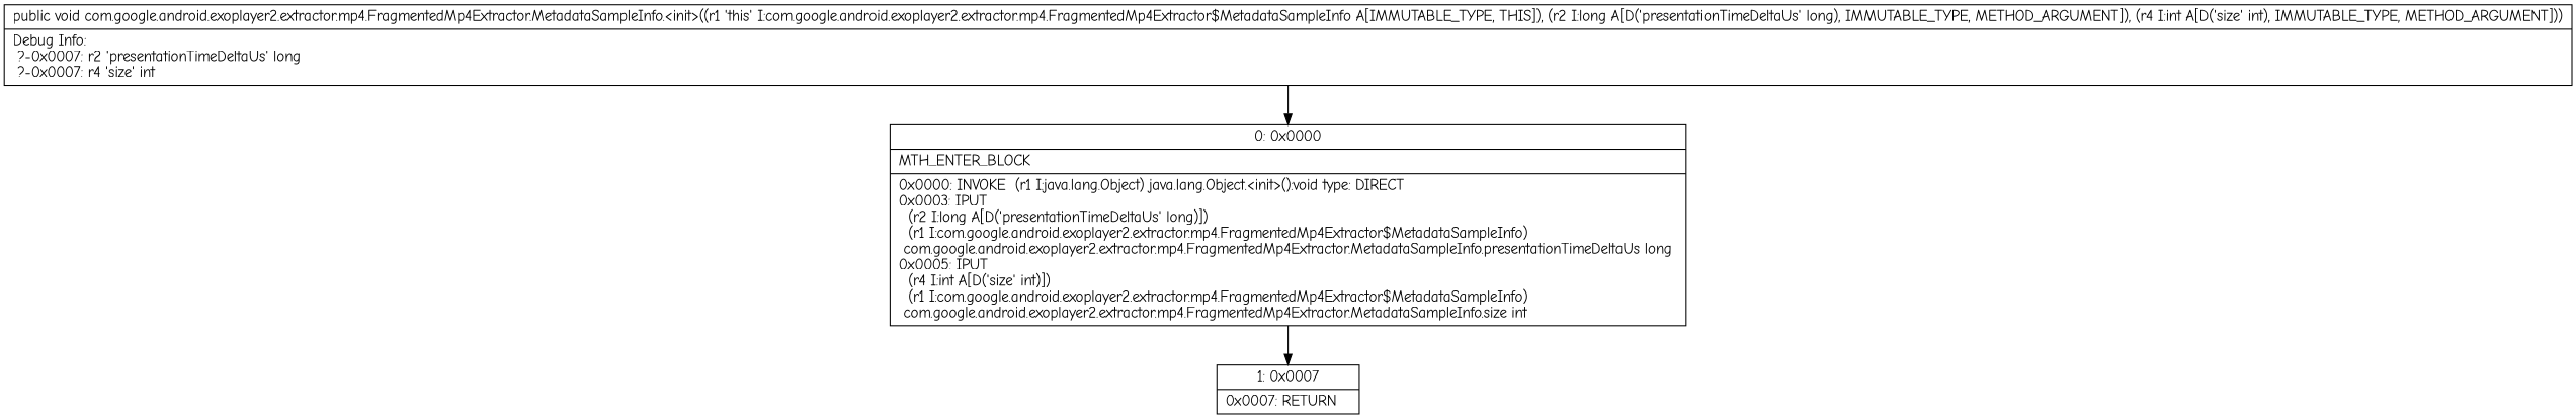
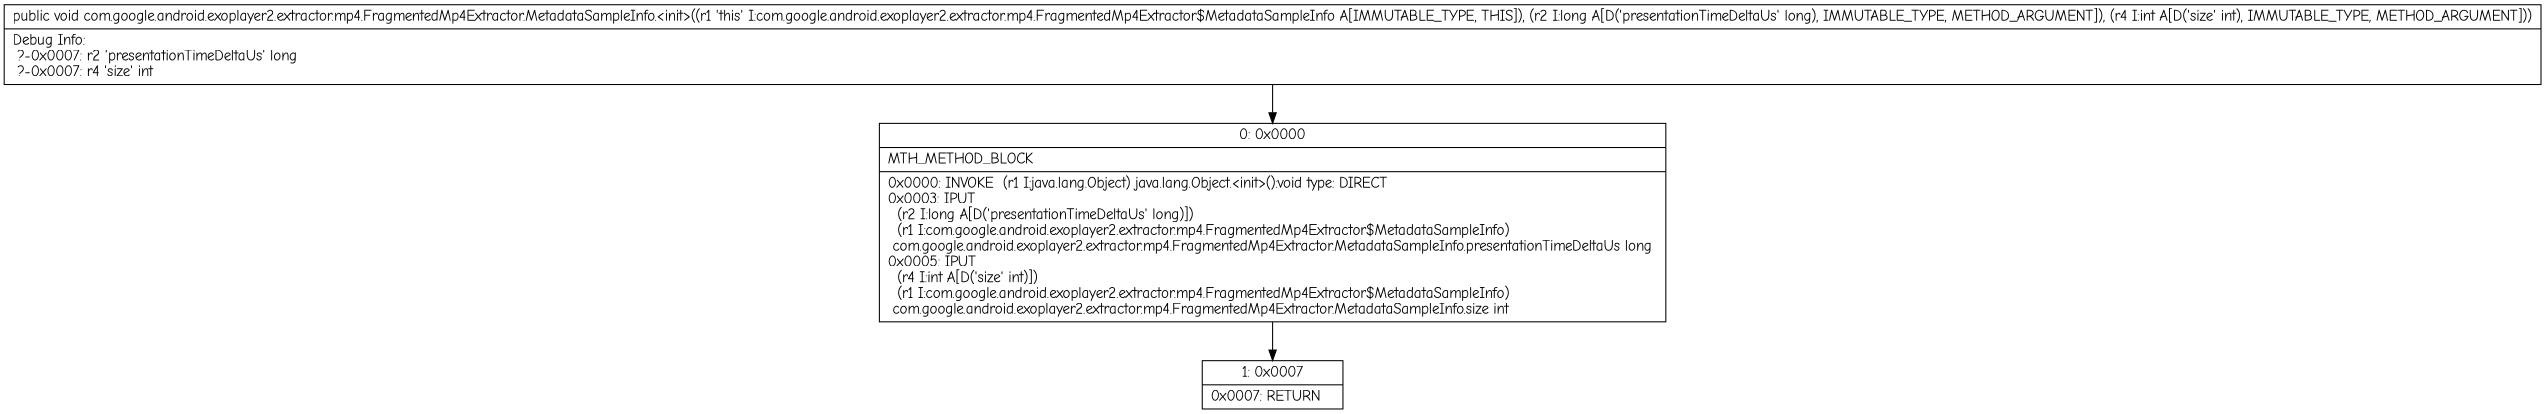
  digraph {
    fontname="Comic Neue"
    node [shape=record fontname="Comic Neue"]
    edge [fontname="Comic Neue"]
-   n1 [label="{0\:\ 0x0000|MTH_ENTER_BLOCK\l|0x0000: INVOKE  (r1 I:java.lang.Object) java.lang.Object.\<init\>():void type: DIRECT \l0x0003: IPUT  \l  (r2 I:long A[D('presentationTimeDeltaUs' long)])\l  (r1 I:com.google.android.exoplayer2.extractor.mp4.FragmentedMp4Extractor$MetadataSampleInfo)\l com.google.android.exoplayer2.extractor.mp4.FragmentedMp4Extractor.MetadataSampleInfo.presentationTimeDeltaUs long \l0x0005: IPUT  \l  (r4 I:int A[D('size' int)])\l  (r1 I:com.google.android.exoplayer2.extractor.mp4.FragmentedMp4Extractor$MetadataSampleInfo)\l com.google.android.exoplayer2.extractor.mp4.FragmentedMp4Extractor.MetadataSampleInfo.size int \l}"]
+   n1 [label="{0\:\ 0x0000|MTH_METHOD_BLOCK\l|0x0000: INVOKE  (r1 I:java.lang.Object) java.lang.Object.\<init\>():void type: DIRECT \l0x0003: IPUT  \l  (r2 I:long A[D('presentationTimeDeltaUs' long)])\l  (r1 I:com.google.android.exoplayer2.extractor.mp4.FragmentedMp4Extractor$MetadataSampleInfo)\l com.google.android.exoplayer2.extractor.mp4.FragmentedMp4Extractor.MetadataSampleInfo.presentationTimeDeltaUs long \l0x0005: IPUT  \l  (r4 I:int A[D('size' int)])\l  (r1 I:com.google.android.exoplayer2.extractor.mp4.FragmentedMp4Extractor$MetadataSampleInfo)\l com.google.android.exoplayer2.extractor.mp4.FragmentedMp4Extractor.MetadataSampleInfo.size int \l}"]
    n2 [label="{1\:\ 0x0007|0x0007: RETURN   \l}"]
    n3 [label="{public void com.google.android.exoplayer2.extractor.mp4.FragmentedMp4Extractor.MetadataSampleInfo.\<init\>((r1 'this' I:com.google.android.exoplayer2.extractor.mp4.FragmentedMp4Extractor$MetadataSampleInfo A[IMMUTABLE_TYPE, THIS]), (r2 I:long A[D('presentationTimeDeltaUs' long), IMMUTABLE_TYPE, METHOD_ARGUMENT]), (r4 I:int A[D('size' int), IMMUTABLE_TYPE, METHOD_ARGUMENT]))  | Debug Info:\l  ?\-0x0007: r2 'presentationTimeDeltaUs' long\l  ?\-0x0007: r4 'size' int\l}"]
    n1 -> n2
    n3 -> n1
  }
